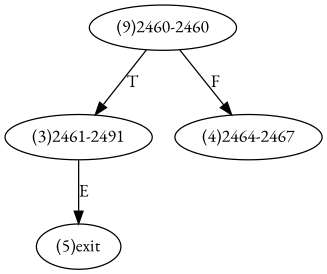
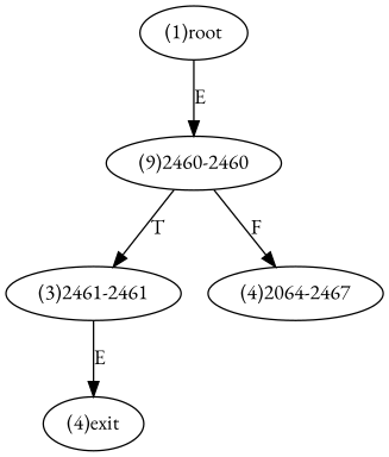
  digraph {
    fontname="EB Garamond"
    node [fontname="EB Garamond"]
    edge [fontname="EB Garamond"]
+   n1 [label="(1)root"]
    n2 [label="(9)2460-2460"]
-   n3 [label="(3)2461-2491"]
-   n4 [label="(4)2464-2467"]
-   n5 [label="(5)exit"]
+   n3 [label="(3)2461-2461"]
+   n4 [label="(4)2064-2467"]
+   n5 [label="(4)exit"]
+   n1 -> n2 [label=E]
    n2 -> n3 [label=T]
    n2 -> n4 [label=F]
    n3 -> n5 [label=E]
  }
